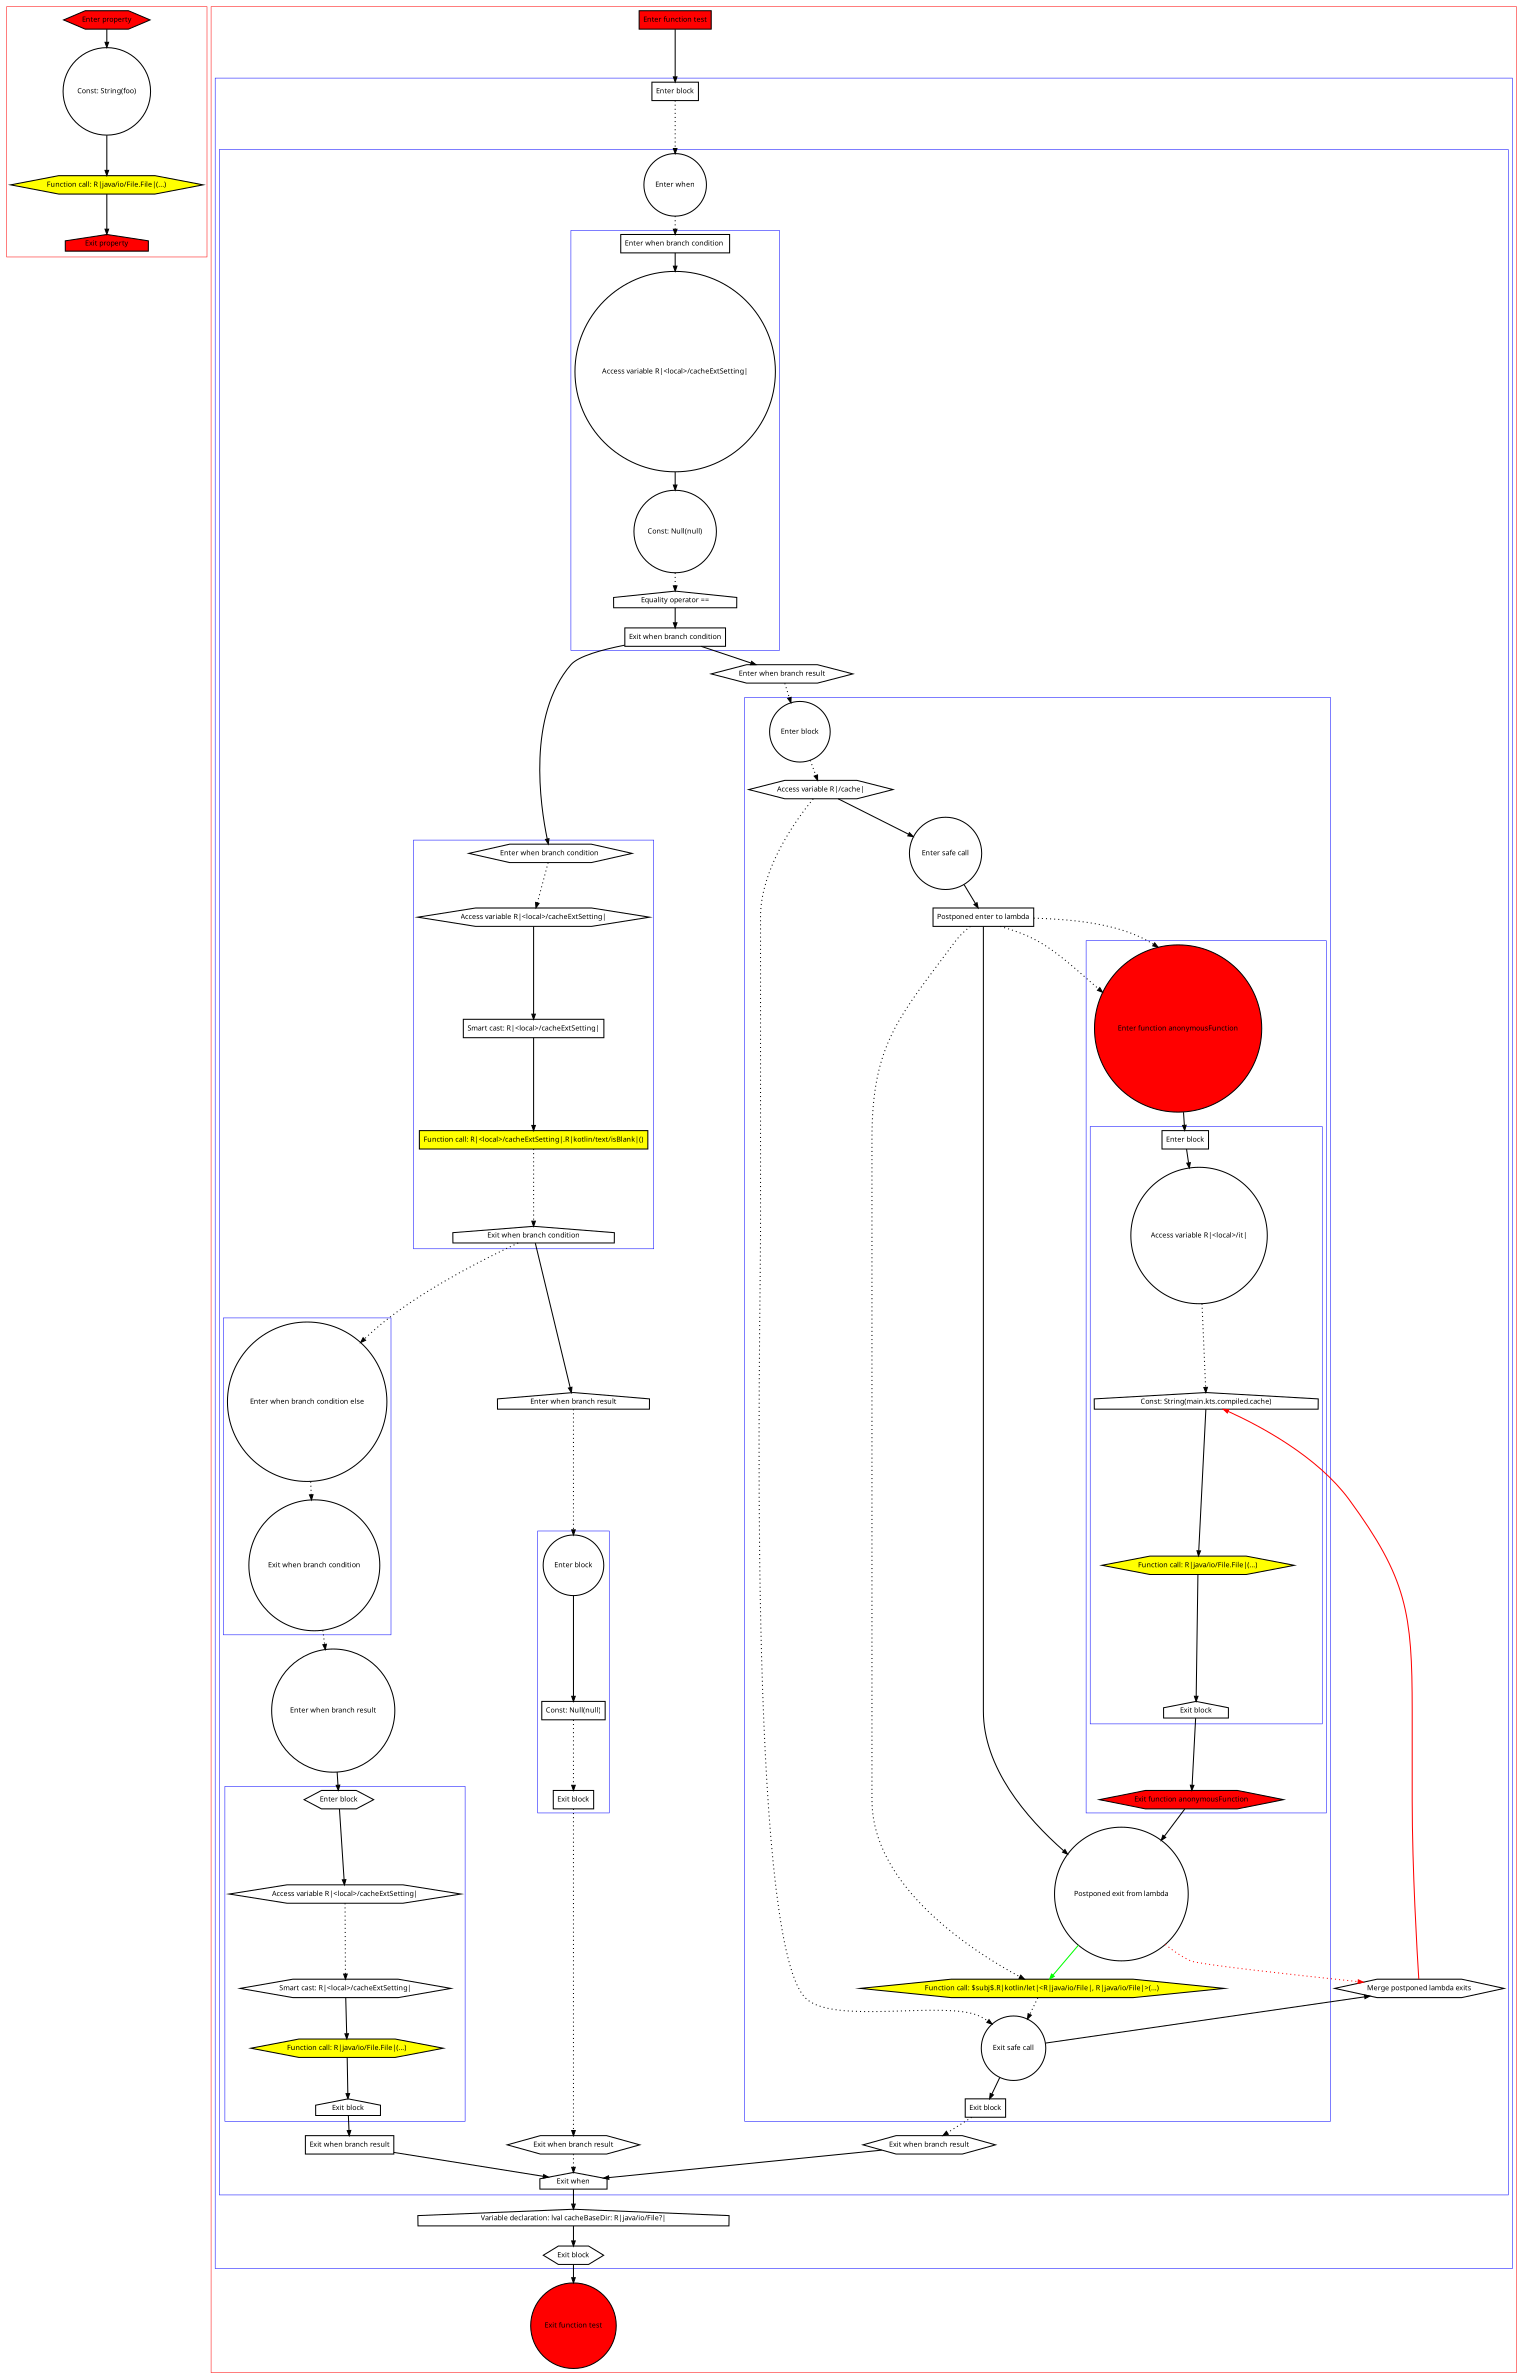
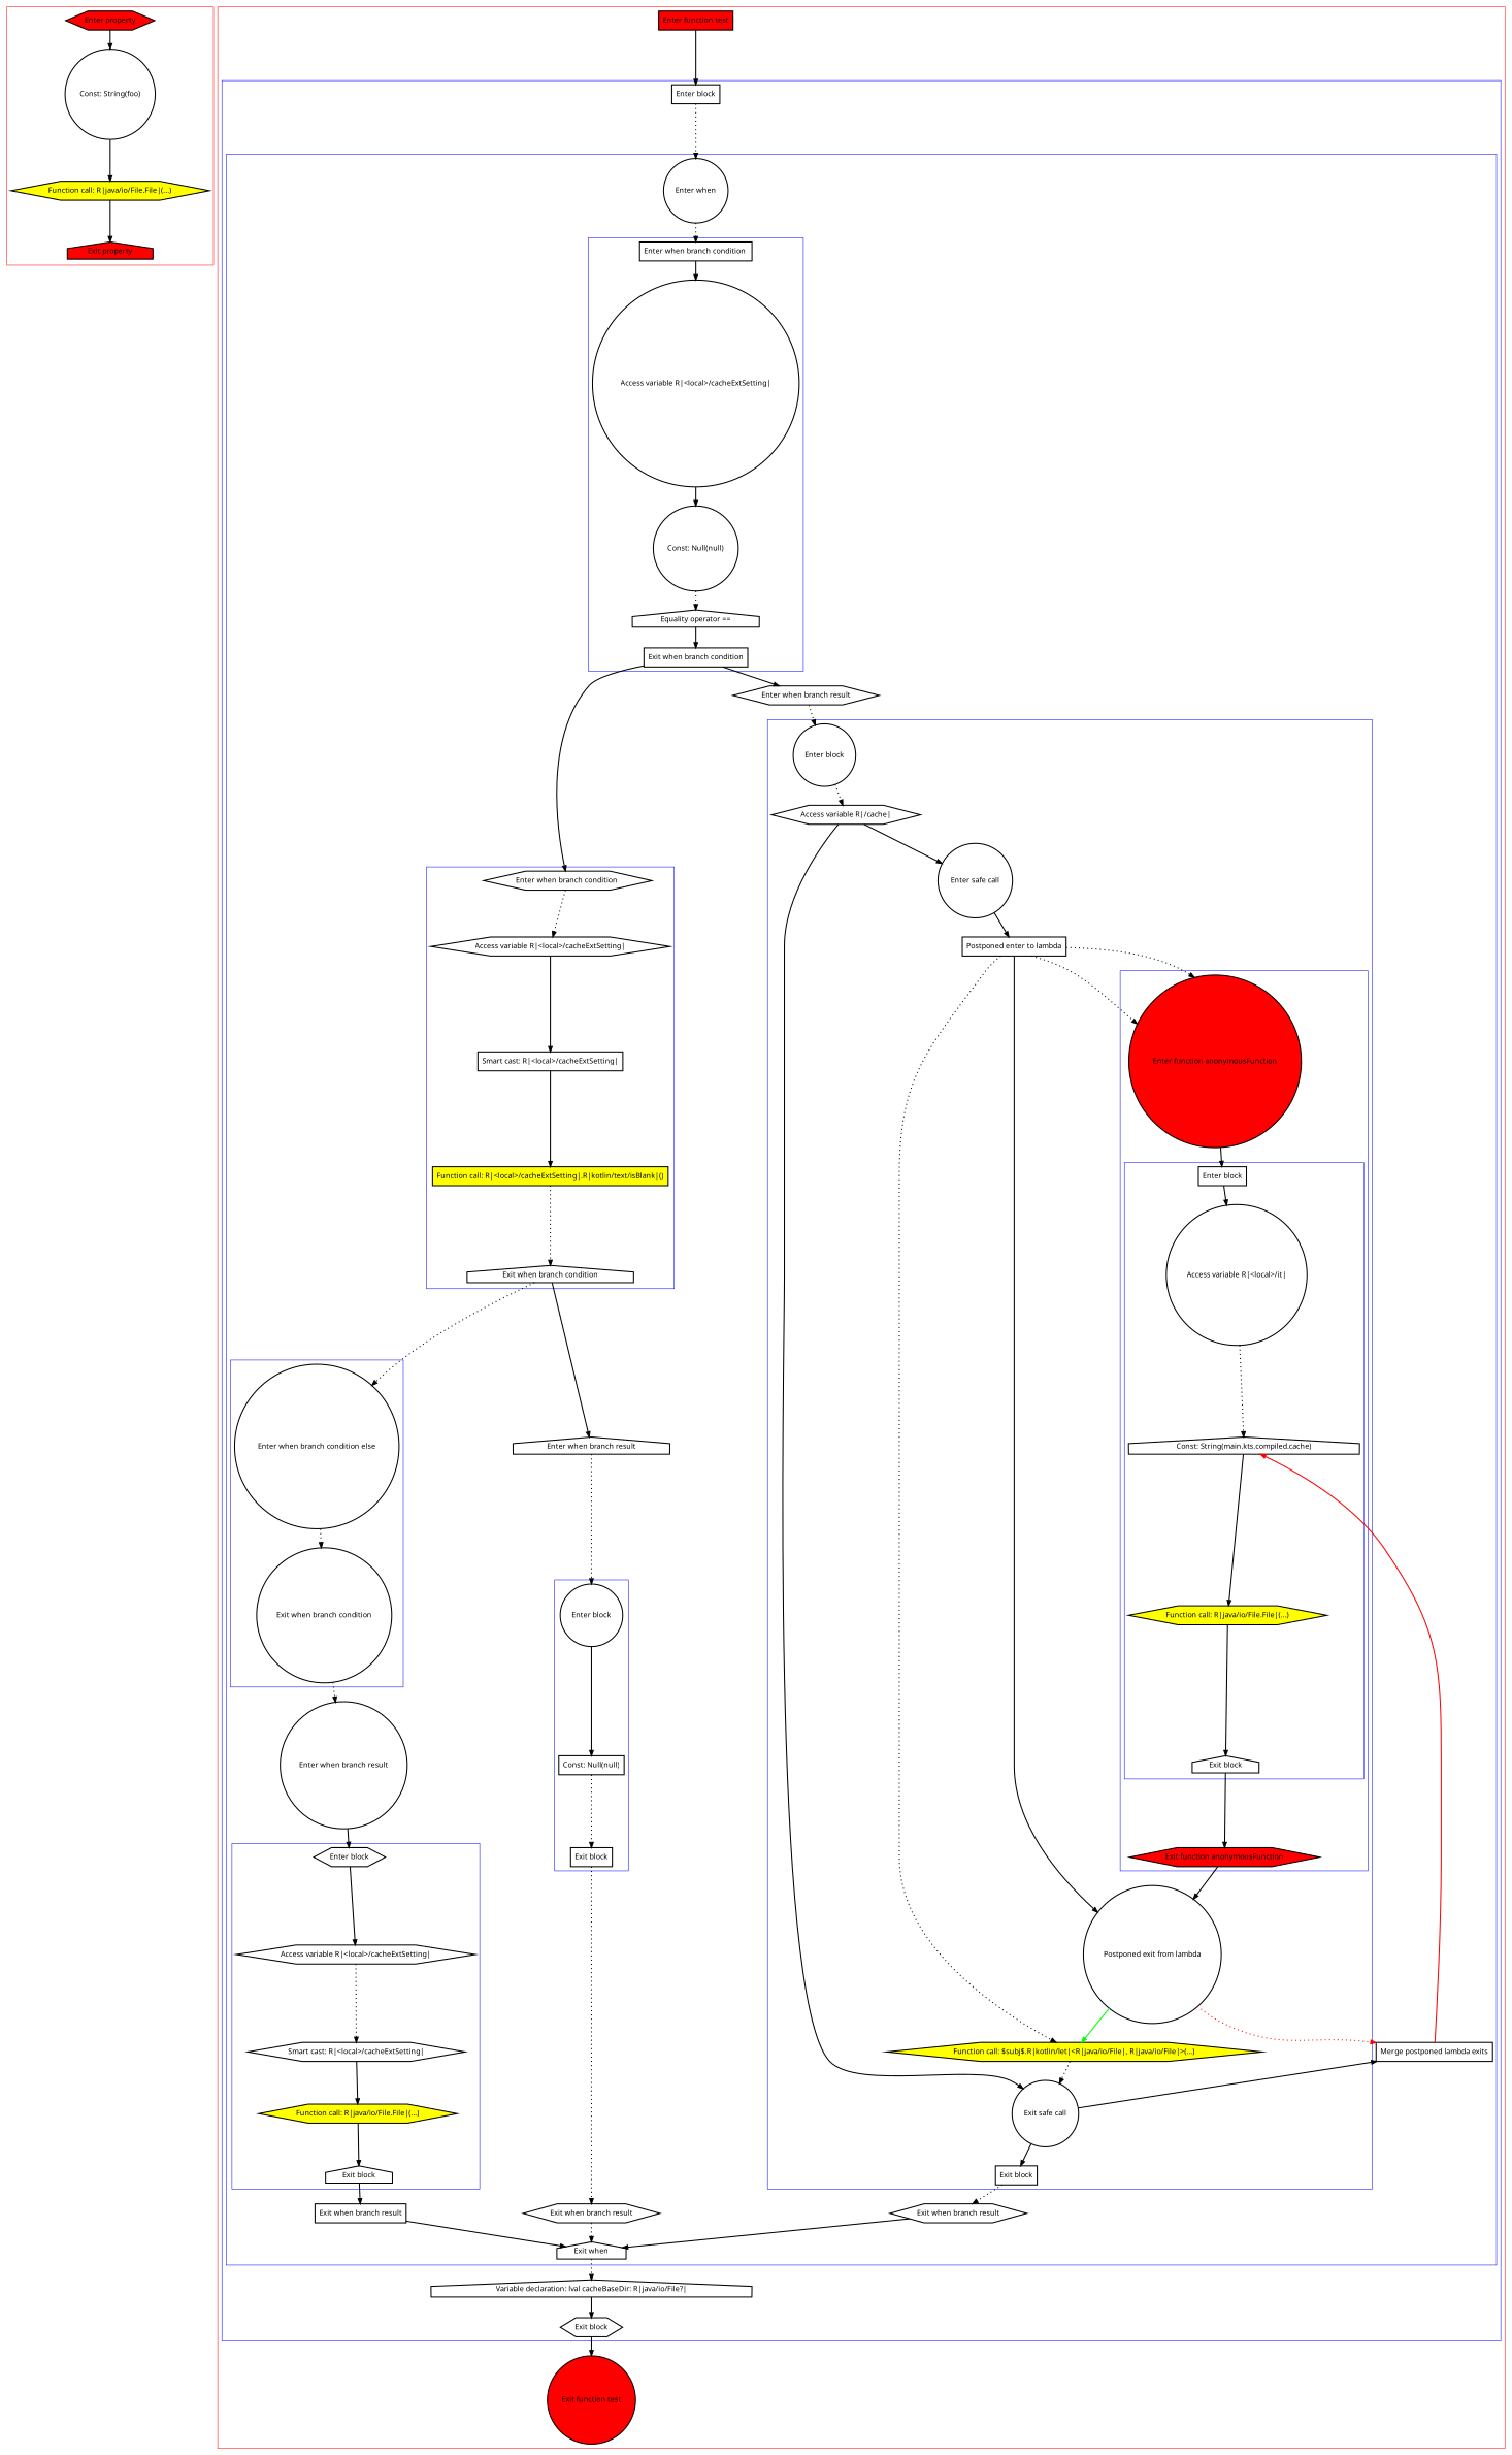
  digraph {
    fontname="Noto Sans"
    nodesep=3
    node [fontname="Noto Sans" penwidth=2 shape=hexagon]
    edge [fontname="Noto Sans" penwidth=2 style=solid]
    n1 [fillcolor=red label="Enter property" style=filled]
    n2 [label="Const: String(foo)" shape=circle]
    n3 [fillcolor=yellow label="Function call: R|java/io/File.File|(...)" style=filled]
    n4 [fillcolor=red label="Exit property" shape=house style=filled]
    n5 [label="Enter when branch condition " shape=box]
    n6 [label="Access variable R|<local>/cacheExtSetting|" shape=circle]
    n7 [label="Const: Null(null)" shape=circle]
    n8 [label="Equality operator ==" shape=house]
    n9 [label="Exit when branch condition" shape=box]
    n10 [label="Enter when branch condition "]
    n11 [label="Access variable R|<local>/cacheExtSetting|"]
    n12 [label="Smart cast: R|<local>/cacheExtSetting|" shape=box]
    n13 [fillcolor=yellow label="Function call: R|<local>/cacheExtSetting|.R|kotlin/text/isBlank|()" shape=box style=filled]
    n14 [label="Exit when branch condition" shape=house]
    n15 [label="Enter when branch condition else" shape=circle]
    n16 [label="Exit when branch condition" shape=circle]
    n17 [label="Enter block"]
    n18 [label="Access variable R|<local>/cacheExtSetting|"]
    n19 [label="Smart cast: R|<local>/cacheExtSetting|"]
    n20 [fillcolor=yellow label="Function call: R|java/io/File.File|(...)" style=filled]
    n21 [label="Exit block" shape=house]
    n22 [label="Enter block" shape=circle]
    n23 [label="Const: Null(null)" shape=box]
    n24 [label="Exit block" shape=box]
    n25 [label="Enter block" shape=box]
    n26 [label="Access variable R|<local>/it|" shape=circle]
    n27 [label="Const: String(main.kts.compiled.cache)" shape=house]
    n28 [fillcolor=yellow label="Function call: R|java/io/File.File|(...)" style=filled]
    n29 [label="Exit block" shape=house]
    n30 [fillcolor=red label="Enter function anonymousFunction" shape=circle style=filled]
    n31 [fillcolor=red label="Exit function anonymousFunction" style=filled]
    n32 [label="Enter block" shape=circle]
    n33 [label="Access variable R|/cache|"]
    n34 [label="Enter safe call" shape=circle]
    n35 [label="Postponed enter to lambda" shape=box]
    n36 [label="Postponed exit from lambda" shape=circle]
    n37 [fillcolor=yellow label="Function call: $subj$.R|kotlin/let|<R|java/io/File|, R|java/io/File|>(...)" style=filled]
    n38 [label="Exit safe call" shape=circle]
    n39 [label="Exit block" shape=box]
    n40 [label="Enter when" shape=circle]
    n41 [label="Enter when branch result" shape=circle]
    n42 [label="Exit when branch result" shape=box]
    n43 [label="Enter when branch result" shape=house]
    n44 [label="Exit when branch result"]
    n45 [label="Enter when branch result"]
    n46 [label="Exit when branch result"]
-   n47 [label="Merge postponed lambda exits"]
+   n47 [label="Merge postponed lambda exits" shape=box]
    n48 [label="Exit when" shape=house]
    n49 [label="Enter block" shape=box]
    n50 [label="Variable declaration: lval cacheBaseDir: R|java/io/File?|" shape=house]
    n51 [label="Exit block"]
    n52 [fillcolor=red label="Enter function test" shape=box style=filled]
    n53 [fillcolor=red label="Exit function test" shape=circle style=filled]
    subgraph cluster_1 {
      color=red
      n1
      n2
      n3
      n4
    }
    subgraph cluster_2 {
      color=red
      n52
      n53
      subgraph cluster_3 {
        color=blue
        n49
        n50
        n51
        subgraph cluster_4 {
          color=blue
          n40
          n41
          n42
          n43
          n44
          n45
          n46
          n47
          n48
          subgraph cluster_5 {
            color=blue
            n5
            n6
            n7
            n8
            n9
          }
          subgraph cluster_6 {
            color=blue
            n10
            n11
            n12
            n13
            n14
          }
          subgraph cluster_7 {
            color=blue
            n15
            n16
          }
          subgraph cluster_8 {
            color=blue
            n17
            n18
            n19
            n20
            n21
          }
          subgraph cluster_9 {
            color=blue
            n22
            n23
            n24
          }
          subgraph cluster_10 {
            color=blue
            n32
            n33
            n34
            n35
            n36
            n37
            n38
            n39
            subgraph cluster_11 {
              color=blue
              n30
              n31
              subgraph cluster_12 {
                color=blue
                n25
                n26
                n27
                n28
                n29
              }
            }
          }
        }
      }
    }
    n1 -> n2
    n2 -> n3
    n3 -> n4
    n5 -> n6
    n6 -> n7
    n7 -> n8 [style=dotted]
    n8 -> n9
    n9 -> n10
    n9 -> n45
    n10 -> n11 [style=dotted]
    n11 -> n12
    n12 -> n13
    n13 -> n14 [style=dotted]
    n14 -> n15 [style=dotted]
    n14 -> n43
    n15 -> n16 [style=dotted]
    n16 -> n41 [style=dotted]
    n17 -> n18
    n18 -> n19 [style=dotted]
    n19 -> n20
    n20 -> n21
    n21 -> n42
    n22 -> n23
    n23 -> n24 [style=dotted]
    n24 -> n44 [style=dotted]
    n25 -> n26
    n26 -> n27 [style=dotted]
    n27 -> n28
    n28 -> n29
    n29 -> n31
    n30 -> n25
    n31 -> n36
    n32 -> n33 [style=dotted]
    n33 -> n34
-   n33 -> n38 [style=dotted]
+   n33 -> n38
    n34 -> n35
    n35 -> n30 [style=dotted]
    n35 -> n30 [style=dotted]
    n35 -> n36
    n35 -> n37 [style=dotted]
    n36 -> n37 [color=green]
    n36 -> n47 [color=red style=dotted]
    n37 -> n38 [style=dotted]
    n38 -> n39
    n38 -> n47
    n39 -> n46 [style=dotted]
    n40 -> n5 [style=dotted]
    n41 -> n17
    n42 -> n48
    n43 -> n22 [style=dotted]
    n44 -> n48 [style=dotted]
    n45 -> n32 [style=dotted]
    n46 -> n48
    n47 -> n27 [color=red]
-   n48 -> n50
+   n48 -> n50 [style=dotted]
    n49 -> n40 [style=dotted]
    n50 -> n51
    n51 -> n53
    n52 -> n49
  }
